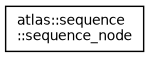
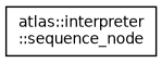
  digraph {
    rankdir=LR
-   n1 [color=black fillcolor=white fontname=Helvetica fontsize=10 height=0.2 label="atlas::sequence\l::sequence_node" shape=record style=filled width=0.4]
+   n1 [color=black fillcolor=white fontname=Helvetica fontsize=10 height=0.2 label="atlas::interpreter\l::sequence_node" shape=record style=filled width=0.4]
  }
